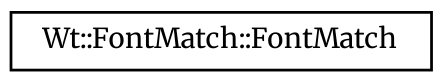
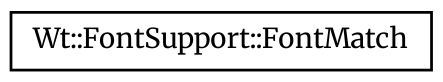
  digraph {
    rankdir=LR
    fontname=Merriweather
-   n1 [color=black fillcolor=white fontname=Merriweather fontsize=10 height=0.2 label="Wt::FontMatch::FontMatch" shape=record style=filled width=0.4]
+   n1 [color=black fillcolor=white fontname=Merriweather fontsize=10 height=0.2 label="Wt::FontSupport::FontMatch" shape=record style=filled width=0.4]
  }
